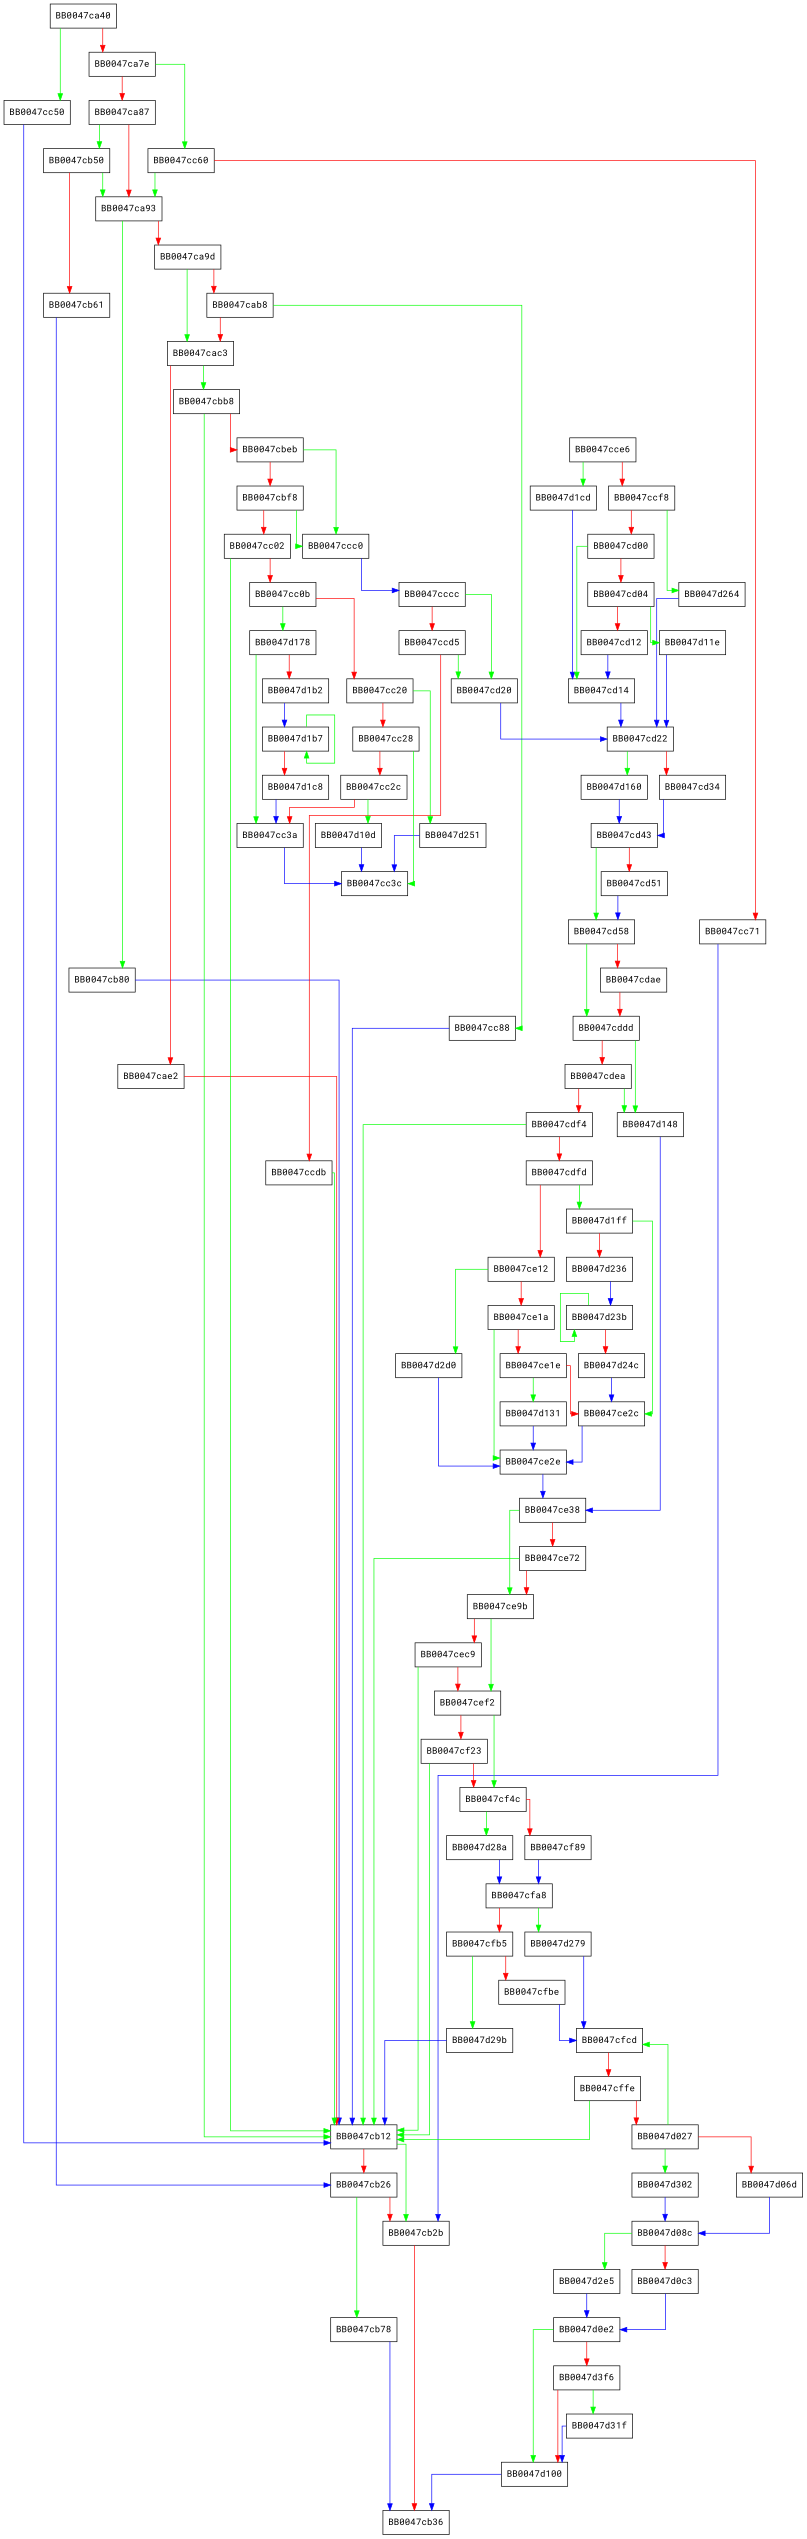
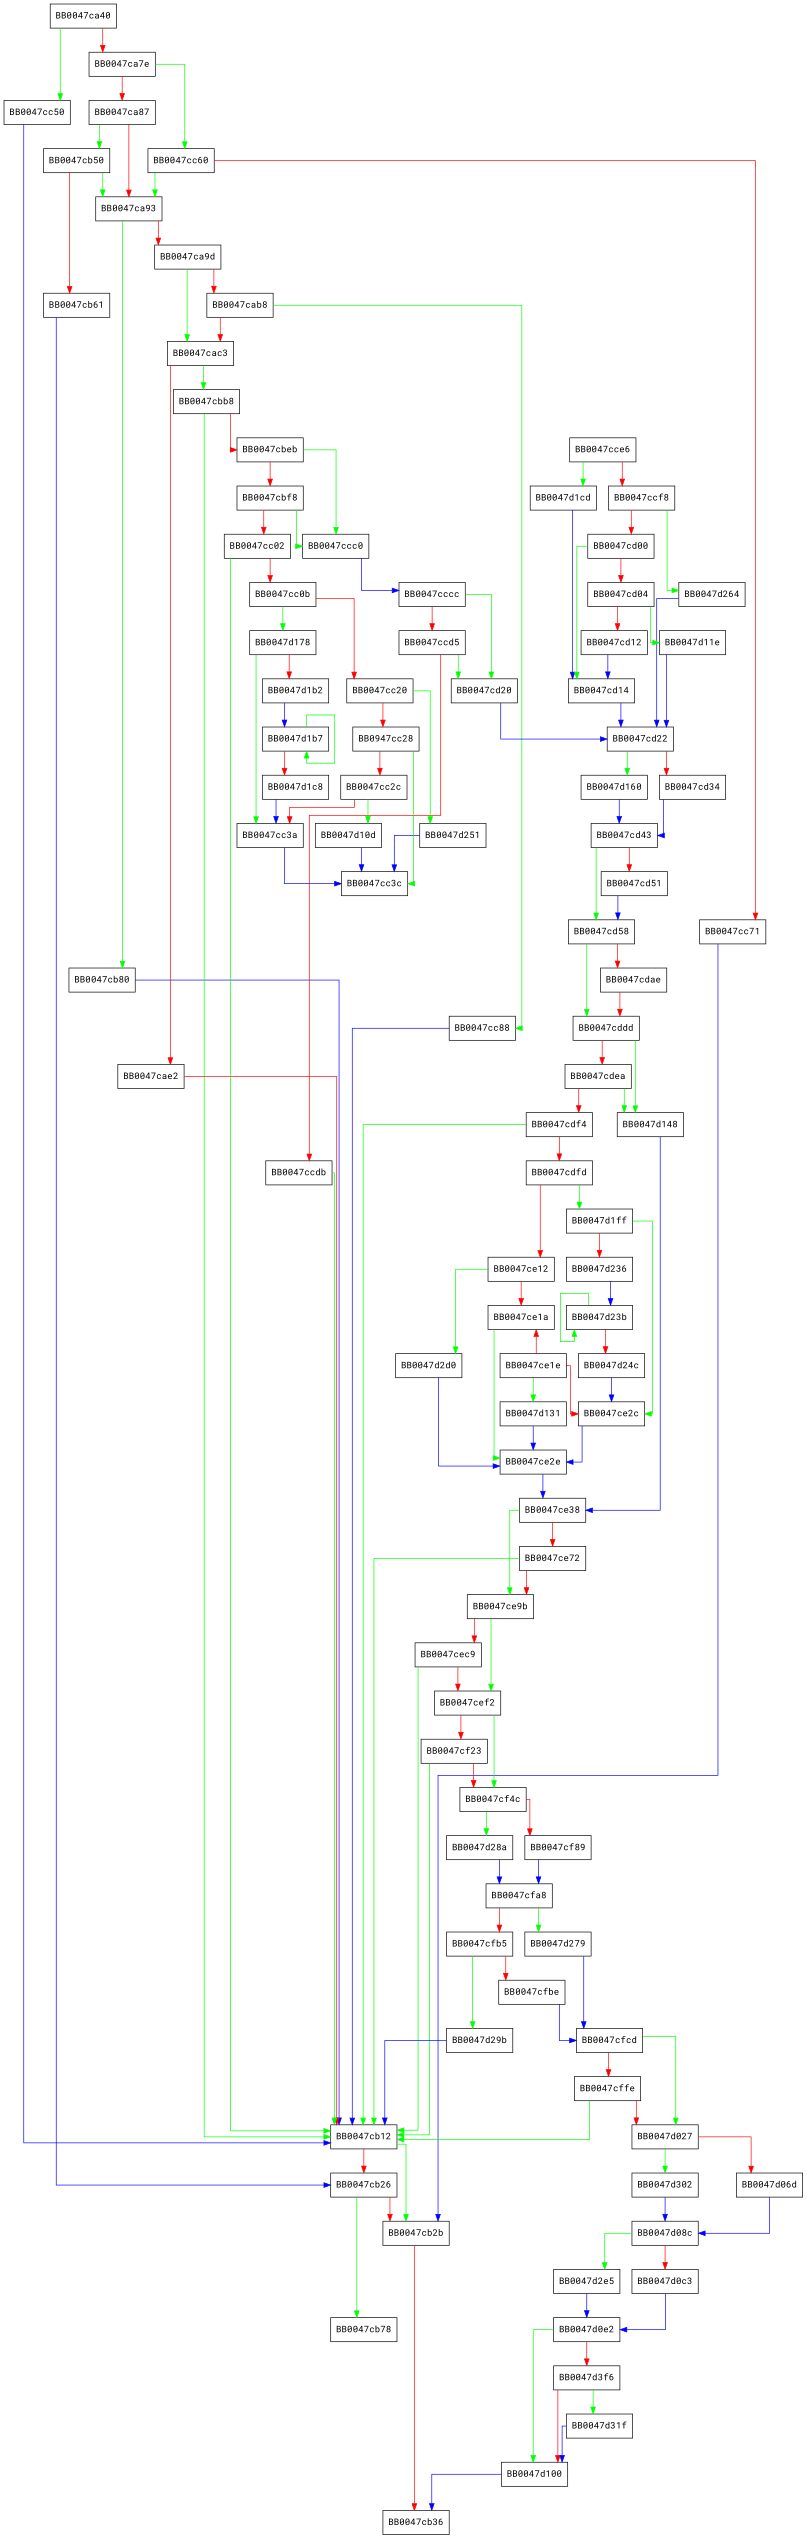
  digraph {
    fontname="Roboto Mono"
    splines=ortho
    node [fontname="Roboto Mono" shape=box]
    edge [color=red fontname="Roboto Mono"]
    BB0047ca40
    BB0047cc50
    BB0047ca7e
    BB0047cb12
    BB0047cc60
    BB0047ca87
    BB0047cb2b
    BB0047cb26
    BB0047ca93
    BB0047cc71
    BB0047cb50
    BB0047cb80
    BB0047ca9d
    BB0047cb61
    BB0047cac3
    BB0047cab8
    BB0047cbb8
    BB0047cae2
    BB0047cc88
    BB0047cbeb
    BB0047ccc0
    BB0047cbf8
    BB0047cb36
    BB0047cb78
    BB0047cccc
    BB0047cc02
    BB0047cd20
    BB0047ccd5
    BB0047cc0b
    BB0047d178
    BB0047cc20
    BB0047cc3a
    BB0047d1b2
    BB0047d251
-   BB0047cc28
+   BB0047cc28 [label=BB0947cc28]
    BB0047cc3c
    BB0047d1b7
    BB0047cc2c
    BB0047d10d
    BB0047cd22
    BB0047ccdb
    BB0047d160
    BB0047cd34
    BB0047cce6
    BB0047d1cd
    BB0047ccf8
    BB0047cd14
    BB0047d264
    BB0047cd00
    BB0047cd04
    BB0047d11e
    BB0047cd12
    BB0047cd43
    BB0047cd58
    BB0047cd51
    BB0047cddd
    BB0047cdae
    BB0047d148
    BB0047cdea
    BB0047ce38
    BB0047cdf4
    BB0047ce9b
    BB0047ce72
    BB0047cdfd
    BB0047d1ff
    BB0047ce12
    BB0047ce2c
    BB0047d236
    BB0047d2d0
    BB0047ce1a
    BB0047ce2e
    BB0047d23b
    BB0047ce1e
    BB0047d131
    BB0047cef2
    BB0047cec9
    BB0047cf4c
    BB0047cf23
    BB0047d28a
    BB0047cf89
    BB0047cfa8
    BB0047d279
    BB0047cfb5
    BB0047cfcd
    BB0047d29b
    BB0047cfbe
    BB0047d027
    BB0047cffe
    BB0047d302
    BB0047d06d
    BB0047d08c
    BB0047d2e5
    BB0047d0c3
    BB0047d0e2
    BB0047d100
    n96 [label=BB0047d3f6]
    BB0047d31f
    BB0047d1c8
    BB0047d24c
    BB0047ca40 -> BB0047cc50 [color=green]
    BB0047ca40 -> BB0047ca7e
    BB0047cc50 -> BB0047cb12 [color=blue]
    BB0047ca7e -> BB0047cc60 [color=green]
    BB0047ca7e -> BB0047ca87
    BB0047cb12 -> BB0047cb2b [color=green]
    BB0047cb12 -> BB0047cb26
    BB0047cc60 -> BB0047ca93 [color=green]
    BB0047cc60 -> BB0047cc71
    BB0047ca87 -> BB0047ca93
    BB0047ca87 -> BB0047cb50 [color=green]
    BB0047cb2b -> BB0047cb36
    BB0047cb26 -> BB0047cb2b
    BB0047cb26 -> BB0047cb78 [color=green]
    BB0047ca93 -> BB0047cb80 [color=green]
    BB0047ca93 -> BB0047ca9d
    BB0047cc71 -> BB0047cb2b [color=blue]
    BB0047cb50 -> BB0047ca93 [color=green]
    BB0047cb50 -> BB0047cb61
    BB0047cb80 -> BB0047cb12 [color=blue]
    BB0047ca9d -> BB0047cac3 [color=green]
    BB0047ca9d -> BB0047cab8
    BB0047cb61 -> BB0047cb26 [color=blue]
    BB0047cac3 -> BB0047cbb8 [color=green]
    BB0047cac3 -> BB0047cae2
    BB0047cab8 -> BB0047cac3
    BB0047cab8 -> BB0047cc88 [color=green]
    BB0047cbb8 -> BB0047cb12 [color=green]
    BB0047cbb8 -> BB0047cbeb
    BB0047cae2 -> BB0047cb12
    BB0047cc88 -> BB0047cb12 [color=blue]
    BB0047cbeb -> BB0047ccc0 [color=green]
    BB0047cbeb -> BB0047cbf8
    BB0047ccc0 -> BB0047cccc [color=blue]
    BB0047cbf8 -> BB0047ccc0 [color=green]
    BB0047cbf8 -> BB0047cc02
-   BB0047cb78 -> BB0047cb36 [color=blue]
    BB0047cccc -> BB0047cd20 [color=green]
    BB0047cccc -> BB0047ccd5
    BB0047cc02 -> BB0047cb12 [color=green]
    BB0047cc02 -> BB0047cc0b
    BB0047cd20 -> BB0047cd22 [color=blue]
    BB0047ccd5 -> BB0047cd20 [color=green]
    BB0047ccd5 -> BB0047ccdb
    BB0047cc0b -> BB0047d178 [color=green]
    BB0047cc0b -> BB0047cc20
    BB0047d178 -> BB0047cc3a [color=green]
    BB0047d178 -> BB0047d1b2
    BB0047cc20 -> BB0047d251 [color=green]
    BB0047cc20 -> BB0047cc28
    BB0047cc3a -> BB0047cc3c [color=blue]
    BB0047d1b2 -> BB0047d1b7 [color=blue]
    BB0047d251 -> BB0047cc3c [color=blue]
    BB0047cc28 -> BB0047cc3c [color=green]
    BB0047cc28 -> BB0047cc2c
    BB0047d1b7 -> BB0047d1b7 [color=green]
    BB0047d1b7 -> BB0047d1c8
    BB0047cc2c -> BB0047cc3a
    BB0047cc2c -> BB0047d10d [color=green]
    BB0047d10d -> BB0047cc3c [color=blue]
    BB0047cd22 -> BB0047d160 [color=green]
    BB0047cd22 -> BB0047cd34
    BB0047ccdb -> BB0047cb12 [color=green]
    BB0047d160 -> BB0047cd43 [color=blue]
    BB0047cd34 -> BB0047cd43 [color=blue]
    BB0047cce6 -> BB0047d1cd [color=green]
    BB0047cce6 -> BB0047ccf8
    BB0047d1cd -> BB0047cd14 [color=blue]
    BB0047ccf8 -> BB0047d264 [color=green]
    BB0047ccf8 -> BB0047cd00
    BB0047cd14 -> BB0047cd22 [color=blue]
    BB0047d264 -> BB0047cd22 [color=blue]
    BB0047cd00 -> BB0047cd14 [color=green]
    BB0047cd00 -> BB0047cd04
    BB0047cd04 -> BB0047d11e [color=green]
    BB0047cd04 -> BB0047cd12
    BB0047d11e -> BB0047cd22 [color=blue]
    BB0047cd12 -> BB0047cd14 [color=blue]
    BB0047cd43 -> BB0047cd58 [color=green]
    BB0047cd43 -> BB0047cd51
    BB0047cd58 -> BB0047cddd [color=green]
    BB0047cd58 -> BB0047cdae
    BB0047cd51 -> BB0047cd58 [color=blue]
    BB0047cddd -> BB0047d148 [color=green]
    BB0047cddd -> BB0047cdea
    BB0047cdae -> BB0047cddd
    BB0047d148 -> BB0047ce38 [color=blue]
    BB0047cdea -> BB0047d148 [color=green]
    BB0047cdea -> BB0047cdf4
    BB0047ce38 -> BB0047ce9b [color=green]
    BB0047ce38 -> BB0047ce72
    BB0047cdf4 -> BB0047cb12 [color=green]
    BB0047cdf4 -> BB0047cdfd
    BB0047ce9b -> BB0047cef2 [color=green]
    BB0047ce9b -> BB0047cec9
    BB0047ce72 -> BB0047cb12 [color=green]
    BB0047ce72 -> BB0047ce9b
    BB0047cdfd -> BB0047d1ff [color=green]
    BB0047cdfd -> BB0047ce12
    BB0047d1ff -> BB0047ce2c [color=green]
    BB0047d1ff -> BB0047d236
    BB0047ce12 -> BB0047d2d0 [color=green]
    BB0047ce12 -> BB0047ce1a
    BB0047ce2c -> BB0047ce2e [color=blue]
    BB0047d236 -> BB0047d23b [color=blue]
    BB0047d2d0 -> BB0047ce2e [color=blue]
    BB0047ce1a -> BB0047ce2e [color=green]
-   BB0047ce1a -> BB0047ce1e
+   BB0047ce1e -> BB0047ce1a
    BB0047ce2e -> BB0047ce38 [color=blue]
    BB0047d23b -> BB0047d23b [color=green]
    BB0047d23b -> BB0047d24c
    BB0047ce1e -> BB0047ce2c
    BB0047ce1e -> BB0047d131 [color=green]
    BB0047d131 -> BB0047ce2e [color=blue]
    BB0047cef2 -> BB0047cf4c [color=green]
    BB0047cef2 -> BB0047cf23
    BB0047cec9 -> BB0047cb12 [color=green]
    BB0047cec9 -> BB0047cef2
    BB0047cf4c -> BB0047d28a [color=green]
    BB0047cf4c -> BB0047cf89
    BB0047cf23 -> BB0047cb12 [color=green]
    BB0047cf23 -> BB0047cf4c
    BB0047d28a -> BB0047cfa8 [color=blue]
    BB0047cf89 -> BB0047cfa8 [color=blue]
    BB0047cfa8 -> BB0047d279 [color=green]
    BB0047cfa8 -> BB0047cfb5
    BB0047d279 -> BB0047cfcd [color=blue]
    BB0047cfb5 -> BB0047d29b [color=green]
    BB0047cfb5 -> BB0047cfbe
-   BB0047d027 -> BB0047cfcd [color=green]
+   BB0047cfcd -> BB0047d027 [color=green]
    BB0047cfcd -> BB0047cffe
    BB0047d29b -> BB0047cb12 [color=blue]
    BB0047cfbe -> BB0047cfcd [color=blue]
    BB0047d027 -> BB0047d302 [color=green]
    BB0047d027 -> BB0047d06d
    BB0047cffe -> BB0047cb12 [color=green]
    BB0047cffe -> BB0047d027
    BB0047d302 -> BB0047d08c [color=blue]
    BB0047d06d -> BB0047d08c [color=blue]
    BB0047d08c -> BB0047d2e5 [color=green]
    BB0047d08c -> BB0047d0c3
    BB0047d2e5 -> BB0047d0e2 [color=blue]
    BB0047d0c3 -> BB0047d0e2 [color=blue]
    BB0047d0e2 -> BB0047d100 [color=green]
    BB0047d0e2 -> n96
    BB0047d100 -> BB0047cb36 [color=blue]
    n96 -> BB0047d100
    n96 -> BB0047d31f [color=green]
    BB0047d31f -> BB0047d100 [color=blue]
    BB0047d1c8 -> BB0047cc3a [color=blue]
    BB0047d24c -> BB0047ce2c [color=blue]
  }
